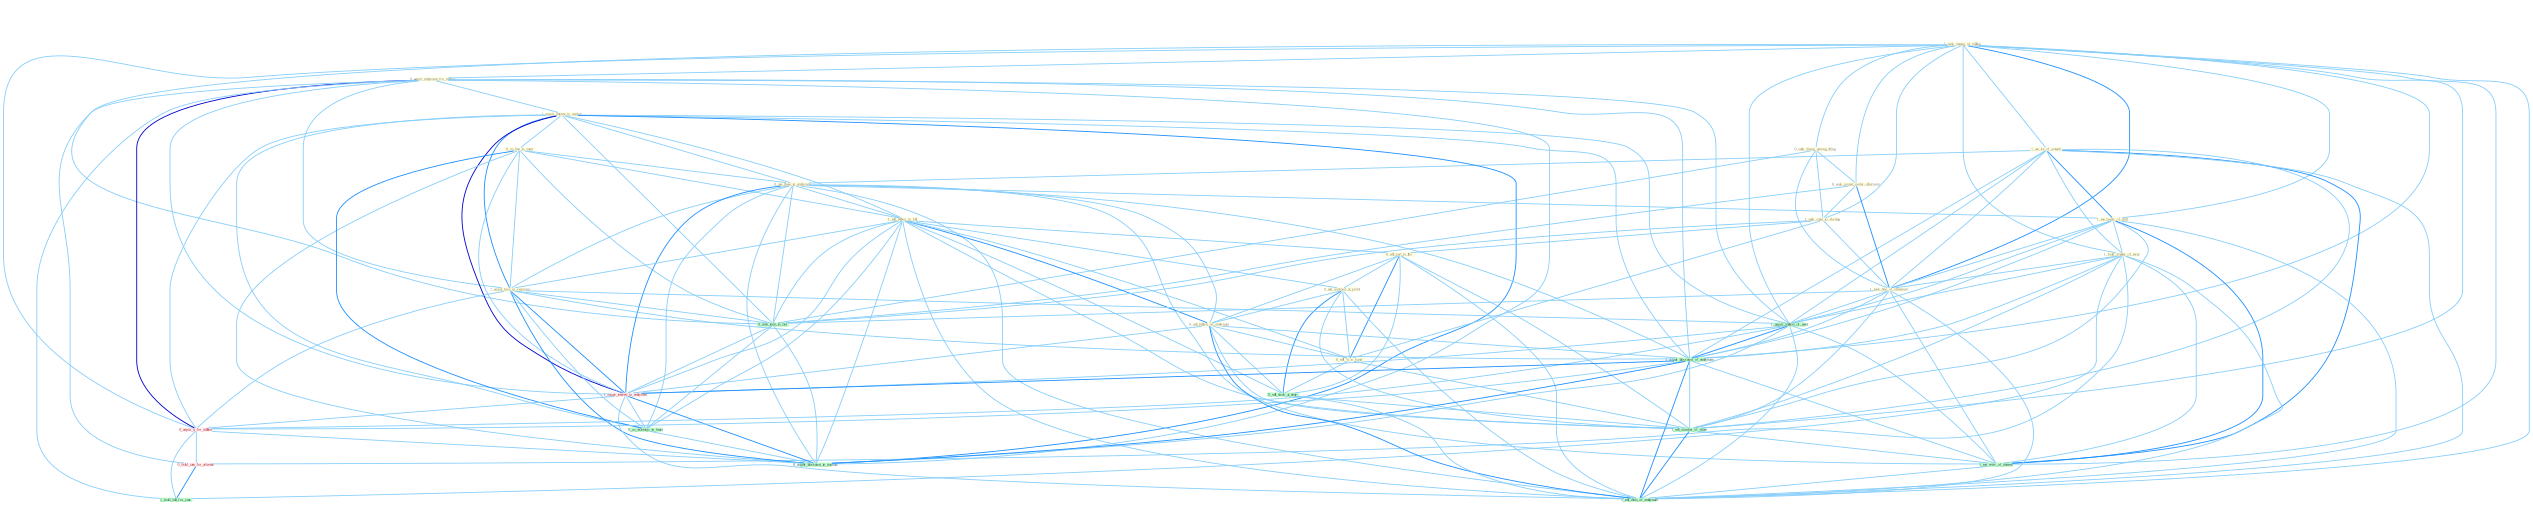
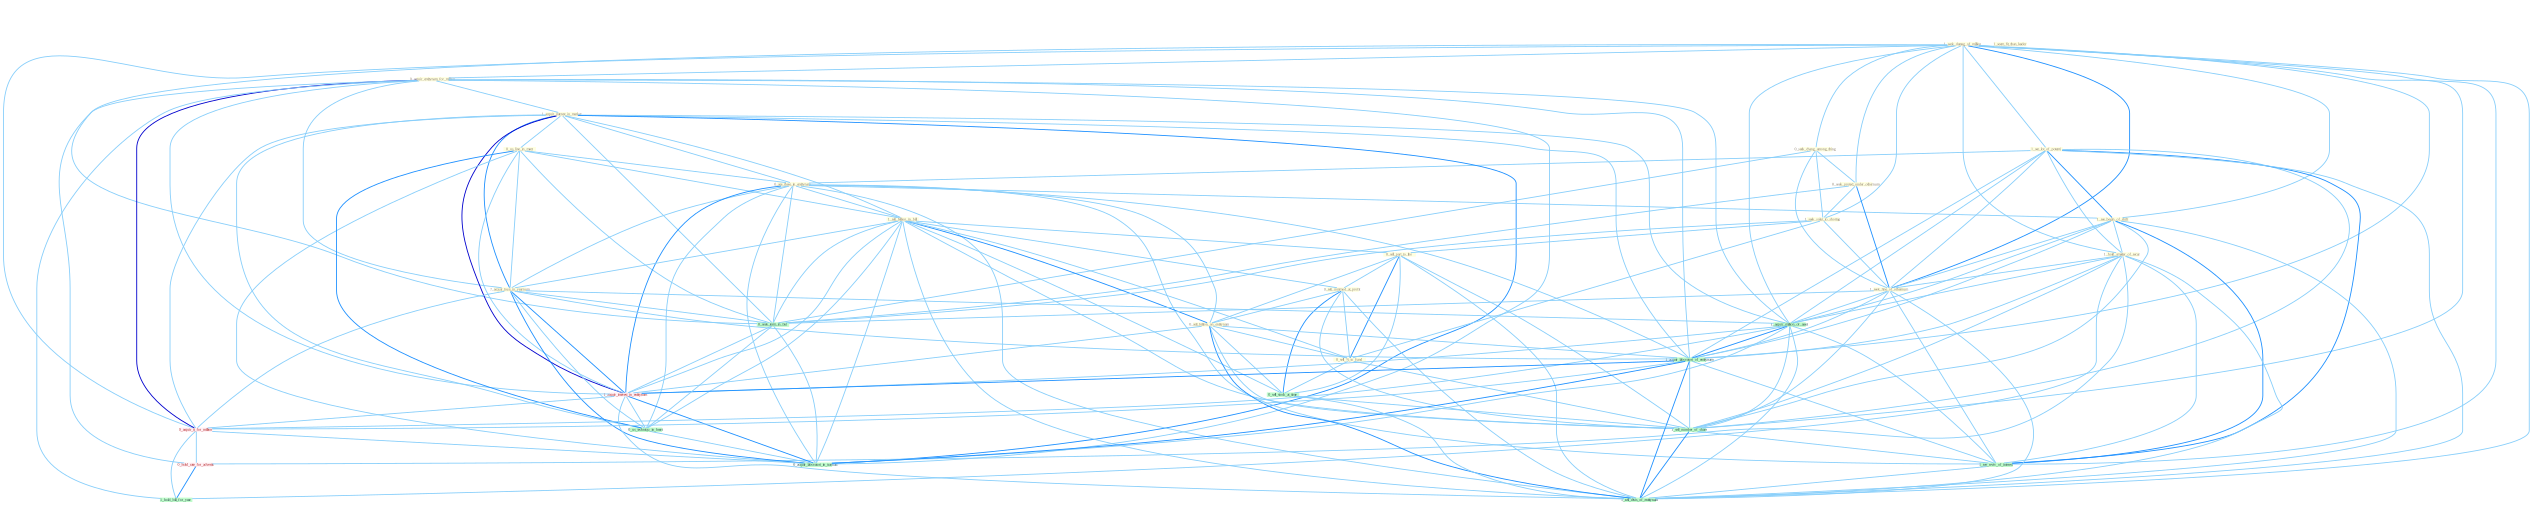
  graph {
    fontname="Liberation Serif"
    node [color="#ffffe0" fixedsize=true fontcolor="#8b7d6b" fontname="Liberation Serif" fontsize=4 shape=polygon style=filled]
    edge [color="#87cefa" fontname="Liberation Serif" w=1]
    "1_seek_damag_of_million " [height=.06 width=.5]
    "1_see_lot_of_potenti " [height=.06 width=.5]
    "0_acquir_entitynam_for_million " [height=.06 width=.5]
    "0_seek_chang_among_thing " [height=.06 width=.5]
    "1_acquir_interest_in_market " [height=.06 width=.5]
    "0_us_line_in_meet " [height=.06 width=.5]
    "0_see_these_in_entitynam " [height=.06 width=.5]
    "0_seek_protect_under_othernum " [height=.06 width=.5]
    "1_see_begin_of_shift " [height=.06 width=.5]
    "1_hold_smatter_of_secur " [height=.06 width=.5]
    "1_sell_billion_in_bill " [height=.06 width=.5]
    "1_seek_solut_to_shortag " [height=.06 width=.5]
+   "1_seem_fit_than_leader " [height=.06 width=.5]
    "1_seek_fine_of_othernum " [height=.06 width=.5]
    "0_sell_part_to_the " [height=.06 width=.5]
    "0_sell_commod_at_profit " [height=.06 width=.5]
    "0_sell_billion_on_entitynam " [height=.06 width=.5]
    "0_sell_%_to_fund " [height=.06 width=.5]
    n19 [height=.06 label="7_acquir_busi_in_yearnum" width=.5]
    "1_acquir_interest_in_entitynam " [color="#fff0f5" fontcolor="#b22222" height=.06 width=.5]
    "0_acquir_it_for_million " [color="#fff0f5" fontcolor="#b22222" height=.06 width=.5]
    "0_hold_rate_for_advertis " [color="#fff0f5" fontcolor="#b22222" height=.06 width=.5]
    "1_acquir_million_of_asset " [color="#BDFCC9" fontcolor="#2f4f4f" height=.06 width=.5]
    "1_acquir_laboratori_of_entitynam " [color="#BDFCC9" fontcolor="#2f4f4f" height=.06 width=.5]
    "0_seek_term_in_bid " [color="#BDFCC9" fontcolor="#2f4f4f" height=.06 width=.5]
    "1_sell_number_of_share " [color="#BDFCC9" fontcolor="#2f4f4f" height=.06 width=.5]
    "1_see_reviv_of_interest " [color="#BDFCC9" fontcolor="#2f4f4f" height=.06 width=.5]
    "1_sell_divis_of_entitynam " [color="#BDFCC9" fontcolor="#2f4f4f" height=.06 width=.5]
    "0_acquir_laboratori_in_transact " [color="#BDFCC9" fontcolor="#2f4f4f" height=.06 width=.5]
    "1_hold_bill_for_year " [color="#BDFCC9" fontcolor="#2f4f4f" height=.06 width=.5]
    "0_us_techniqu_in_heart " [color="#BDFCC9" fontcolor="#2f4f4f" height=.06 width=.5]
    "0_sell_stock_at_time " [color="#BDFCC9" fontcolor="#2f4f4f" height=.06 width=.5]
    subgraph sub_1 {
      "1_seek_damag_of_million "
      "1_see_lot_of_potenti "
      "0_acquir_entitynam_for_million "
      "0_seek_chang_among_thing "
      "1_acquir_interest_in_market "
      "0_us_line_in_meet "
      "0_see_these_in_entitynam "
      "0_seek_protect_under_othernum "
      "1_see_begin_of_shift "
      "1_hold_smatter_of_secur "
      "1_sell_billion_in_bill "
      "1_seek_solut_to_shortag "
+     "1_seem_fit_than_leader "
      "1_seek_fine_of_othernum "
      "0_sell_part_to_the "
      "0_sell_commod_at_profit "
      "0_sell_billion_on_entitynam "
      "0_sell_%_to_fund "
      n19
    }
    subgraph sub_2 {
      "1_acquir_interest_in_entitynam "
      "0_acquir_it_for_million "
      "0_hold_rate_for_advertis "
    }
    "1_seek_damag_of_million " -- "1_see_lot_of_potenti "
    "1_seek_damag_of_million " -- "0_acquir_entitynam_for_million "
    "1_seek_damag_of_million " -- "0_seek_chang_among_thing "
    "1_seek_damag_of_million " -- "0_seek_protect_under_othernum "
    "1_seek_damag_of_million " -- "1_see_begin_of_shift "
    "1_seek_damag_of_million " -- "1_hold_smatter_of_secur "
    "1_seek_damag_of_million " -- "1_seek_solut_to_shortag "
    "1_seek_damag_of_million " -- "1_seek_fine_of_othernum " [color="#1e90ff" w=2]
    "1_seek_damag_of_million " -- "0_acquir_it_for_million "
    "1_seek_damag_of_million " -- "1_acquir_million_of_asset "
    "1_seek_damag_of_million " -- "1_acquir_laboratori_of_entitynam "
    "1_seek_damag_of_million " -- "0_seek_term_in_bid "
    "1_seek_damag_of_million " -- "1_sell_number_of_share "
    "1_seek_damag_of_million " -- "1_see_reviv_of_interest "
    "1_seek_damag_of_million " -- "1_sell_divis_of_entitynam "
    "1_see_lot_of_potenti " -- "0_see_these_in_entitynam "
    "1_see_lot_of_potenti " -- "1_see_begin_of_shift " [color="#1e90ff" w=2]
    "1_see_lot_of_potenti " -- "1_hold_smatter_of_secur "
    "1_see_lot_of_potenti " -- "1_seek_fine_of_othernum "
    "1_see_lot_of_potenti " -- "1_acquir_million_of_asset "
    "1_see_lot_of_potenti " -- "1_acquir_laboratori_of_entitynam "
    "1_see_lot_of_potenti " -- "1_sell_number_of_share "
    "1_see_lot_of_potenti " -- "1_see_reviv_of_interest " [color="#1e90ff" w=2]
    "1_see_lot_of_potenti " -- "1_sell_divis_of_entitynam "
    "0_acquir_entitynam_for_million " -- "1_acquir_interest_in_market "
    "0_acquir_entitynam_for_million " -- n19
    "0_acquir_entitynam_for_million " -- "1_acquir_interest_in_entitynam "
    "0_acquir_entitynam_for_million " -- "0_acquir_it_for_million " [color="#0000cd" w=3]
    "0_acquir_entitynam_for_million " -- "0_hold_rate_for_advertis "
    "0_acquir_entitynam_for_million " -- "1_acquir_million_of_asset "
    "0_acquir_entitynam_for_million " -- "1_acquir_laboratori_of_entitynam "
    "0_acquir_entitynam_for_million " -- "0_acquir_laboratori_in_transact "
    "0_acquir_entitynam_for_million " -- "1_hold_bill_for_year "
    "0_seek_chang_among_thing " -- "0_seek_protect_under_othernum "
    "0_seek_chang_among_thing " -- "1_seek_solut_to_shortag "
    "0_seek_chang_among_thing " -- "1_seek_fine_of_othernum "
    "0_seek_chang_among_thing " -- "0_seek_term_in_bid "
    "1_acquir_interest_in_market " -- "0_us_line_in_meet "
    "1_acquir_interest_in_market " -- "0_see_these_in_entitynam "
    "1_acquir_interest_in_market " -- "1_sell_billion_in_bill "
    "1_acquir_interest_in_market " -- n19 [color="#1e90ff" w=2]
    "1_acquir_interest_in_market " -- "1_acquir_interest_in_entitynam " [color="#0000cd" w=3]
    "1_acquir_interest_in_market " -- "0_acquir_it_for_million "
    "1_acquir_interest_in_market " -- "1_acquir_million_of_asset "
    "1_acquir_interest_in_market " -- "1_acquir_laboratori_of_entitynam "
    "1_acquir_interest_in_market " -- "0_seek_term_in_bid "
    "1_acquir_interest_in_market " -- "0_acquir_laboratori_in_transact " [color="#1e90ff" w=2]
    "1_acquir_interest_in_market " -- "0_us_techniqu_in_heart "
    "0_us_line_in_meet " -- "0_see_these_in_entitynam "
    "0_us_line_in_meet " -- "1_sell_billion_in_bill "
    "0_us_line_in_meet " -- n19
    "0_us_line_in_meet " -- "1_acquir_interest_in_entitynam "
    "0_us_line_in_meet " -- "0_seek_term_in_bid "
    "0_us_line_in_meet " -- "0_acquir_laboratori_in_transact "
    "0_us_line_in_meet " -- "0_us_techniqu_in_heart " [color="#1e90ff" w=2]
    "0_see_these_in_entitynam " -- "1_see_begin_of_shift "
    "0_see_these_in_entitynam " -- "1_sell_billion_in_bill "
    "0_see_these_in_entitynam " -- "0_sell_billion_on_entitynam "
    "0_see_these_in_entitynam " -- n19
    "0_see_these_in_entitynam " -- "1_acquir_interest_in_entitynam " [color="#1e90ff" w=2]
    "0_see_these_in_entitynam " -- "1_acquir_laboratori_of_entitynam "
    "0_see_these_in_entitynam " -- "0_seek_term_in_bid "
    "0_see_these_in_entitynam " -- "1_see_reviv_of_interest "
    "0_see_these_in_entitynam " -- "1_sell_divis_of_entitynam "
    "0_see_these_in_entitynam " -- "0_acquir_laboratori_in_transact "
    "0_see_these_in_entitynam " -- "0_us_techniqu_in_heart "
    "0_seek_protect_under_othernum " -- "1_seek_solut_to_shortag "
    "0_seek_protect_under_othernum " -- "1_seek_fine_of_othernum " [color="#1e90ff" w=2]
    "0_seek_protect_under_othernum " -- "0_seek_term_in_bid "
    "1_see_begin_of_shift " -- "1_hold_smatter_of_secur "
    "1_see_begin_of_shift " -- "1_seek_fine_of_othernum "
    "1_see_begin_of_shift " -- "1_acquir_million_of_asset "
    "1_see_begin_of_shift " -- "1_acquir_laboratori_of_entitynam "
    "1_see_begin_of_shift " -- "1_sell_number_of_share "
    "1_see_begin_of_shift " -- "1_see_reviv_of_interest " [color="#1e90ff" w=2]
    "1_see_begin_of_shift " -- "1_sell_divis_of_entitynam "
    "1_hold_smatter_of_secur " -- "1_seek_fine_of_othernum "
    "1_hold_smatter_of_secur " -- "0_hold_rate_for_advertis "
    "1_hold_smatter_of_secur " -- "1_acquir_million_of_asset "
    "1_hold_smatter_of_secur " -- "1_acquir_laboratori_of_entitynam "
    "1_hold_smatter_of_secur " -- "1_sell_number_of_share "
    "1_hold_smatter_of_secur " -- "1_see_reviv_of_interest "
    "1_hold_smatter_of_secur " -- "1_sell_divis_of_entitynam "
    "1_hold_smatter_of_secur " -- "1_hold_bill_for_year "
    "1_sell_billion_in_bill " -- "0_sell_part_to_the "
    "1_sell_billion_in_bill " -- "0_sell_commod_at_profit "
    "1_sell_billion_in_bill " -- "0_sell_billion_on_entitynam " [color="#1e90ff" w=2]
    "1_sell_billion_in_bill " -- "0_sell_%_to_fund "
    "1_sell_billion_in_bill " -- n19
    "1_sell_billion_in_bill " -- "1_acquir_interest_in_entitynam "
    "1_sell_billion_in_bill " -- "0_seek_term_in_bid "
    "1_sell_billion_in_bill " -- "1_sell_number_of_share "
    "1_sell_billion_in_bill " -- "1_sell_divis_of_entitynam "
    "1_sell_billion_in_bill " -- "0_acquir_laboratori_in_transact "
    "1_sell_billion_in_bill " -- "0_us_techniqu_in_heart "
    "1_sell_billion_in_bill " -- "0_sell_stock_at_time "
    "1_seek_solut_to_shortag " -- "1_seek_fine_of_othernum "
    "1_seek_solut_to_shortag " -- "0_sell_part_to_the "
    "1_seek_solut_to_shortag " -- "0_sell_%_to_fund "
    "1_seek_solut_to_shortag " -- "0_seek_term_in_bid "
    "1_seek_fine_of_othernum " -- "1_acquir_million_of_asset "
    "1_seek_fine_of_othernum " -- "1_acquir_laboratori_of_entitynam "
    "1_seek_fine_of_othernum " -- "0_seek_term_in_bid "
    "1_seek_fine_of_othernum " -- "1_sell_number_of_share "
    "1_seek_fine_of_othernum " -- "1_see_reviv_of_interest "
    "1_seek_fine_of_othernum " -- "1_sell_divis_of_entitynam "
    "0_sell_part_to_the " -- "0_sell_commod_at_profit "
    "0_sell_part_to_the " -- "0_sell_billion_on_entitynam "
    "0_sell_part_to_the " -- "0_sell_%_to_fund " [color="#1e90ff" w=2]
    "0_sell_part_to_the " -- "1_sell_number_of_share "
    "0_sell_part_to_the " -- "1_sell_divis_of_entitynam "
    "0_sell_part_to_the " -- "0_sell_stock_at_time "
    "0_sell_commod_at_profit " -- "0_sell_billion_on_entitynam "
    "0_sell_commod_at_profit " -- "0_sell_%_to_fund "
    "0_sell_commod_at_profit " -- "1_sell_number_of_share "
    "0_sell_commod_at_profit " -- "1_sell_divis_of_entitynam "
    "0_sell_commod_at_profit " -- "0_sell_stock_at_time " [color="#1e90ff" w=2]
    "0_sell_billion_on_entitynam " -- "0_sell_%_to_fund "
    "0_sell_billion_on_entitynam " -- "1_acquir_interest_in_entitynam "
    "0_sell_billion_on_entitynam " -- "1_acquir_laboratori_of_entitynam "
    "0_sell_billion_on_entitynam " -- "1_sell_number_of_share "
    "0_sell_billion_on_entitynam " -- "1_sell_divis_of_entitynam " [color="#1e90ff" w=2]
    "0_sell_billion_on_entitynam " -- "0_sell_stock_at_time "
    "0_sell_%_to_fund " -- "1_sell_number_of_share "
    "0_sell_%_to_fund " -- "0_sell_stock_at_time "
    n19 -- "1_acquir_interest_in_entitynam " [color="#1e90ff" w=2]
    n19 -- "0_acquir_it_for_million "
    n19 -- "1_acquir_million_of_asset "
    n19 -- "1_acquir_laboratori_of_entitynam "
    n19 -- "0_seek_term_in_bid "
    n19 -- "0_acquir_laboratori_in_transact " [color="#1e90ff" w=2]
    n19 -- "0_us_techniqu_in_heart "
    "1_acquir_interest_in_entitynam " -- "0_acquir_it_for_million "
    "1_acquir_interest_in_entitynam " -- "1_sell_divis_of_entitynam "
    "1_acquir_interest_in_entitynam " -- "0_acquir_laboratori_in_transact " [color="#1e90ff" w=2]
    "1_acquir_interest_in_entitynam " -- "0_us_techniqu_in_heart "
    "0_acquir_it_for_million " -- "0_hold_rate_for_advertis "
    "0_acquir_it_for_million " -- "0_acquir_laboratori_in_transact "
    "0_acquir_it_for_million " -- "1_hold_bill_for_year "
    "0_hold_rate_for_advertis " -- "1_hold_bill_for_year " [color="#1e90ff" w=2]
    "1_acquir_million_of_asset " -- "1_acquir_interest_in_entitynam "
    "1_acquir_million_of_asset " -- "0_acquir_it_for_million "
    "1_acquir_million_of_asset " -- "1_acquir_laboratori_of_entitynam " [color="#1e90ff" w=2]
+   "1_acquir_million_of_asset " -- "1_sell_number_of_share "
    "1_acquir_million_of_asset " -- "1_see_reviv_of_interest "
    "1_acquir_million_of_asset " -- "1_sell_divis_of_entitynam "
    "1_acquir_million_of_asset " -- "0_acquir_laboratori_in_transact "
    "1_acquir_laboratori_of_entitynam " -- "1_acquir_interest_in_entitynam " [color="#1e90ff" w=2]
    "1_acquir_laboratori_of_entitynam " -- "0_acquir_it_for_million "
    "1_acquir_laboratori_of_entitynam " -- "1_sell_number_of_share "
    "1_acquir_laboratori_of_entitynam " -- "1_see_reviv_of_interest "
    "1_acquir_laboratori_of_entitynam " -- "1_sell_divis_of_entitynam " [color="#1e90ff" w=2]
    "1_acquir_laboratori_of_entitynam " -- "0_acquir_laboratori_in_transact " [color="#1e90ff" w=2]
    "0_seek_term_in_bid " -- "1_acquir_interest_in_entitynam "
    "0_seek_term_in_bid " -- "0_acquir_laboratori_in_transact "
    "0_seek_term_in_bid " -- "0_us_techniqu_in_heart "
    "1_sell_number_of_share " -- "1_see_reviv_of_interest "
    "1_sell_number_of_share " -- "1_sell_divis_of_entitynam " [color="#1e90ff" w=2]
    "1_see_reviv_of_interest " -- "1_sell_divis_of_entitynam "
    "0_us_techniqu_in_heart " -- "0_acquir_laboratori_in_transact "
    "0_sell_stock_at_time " -- "1_sell_number_of_share "
    "0_sell_stock_at_time " -- "1_sell_divis_of_entitynam "
  }
